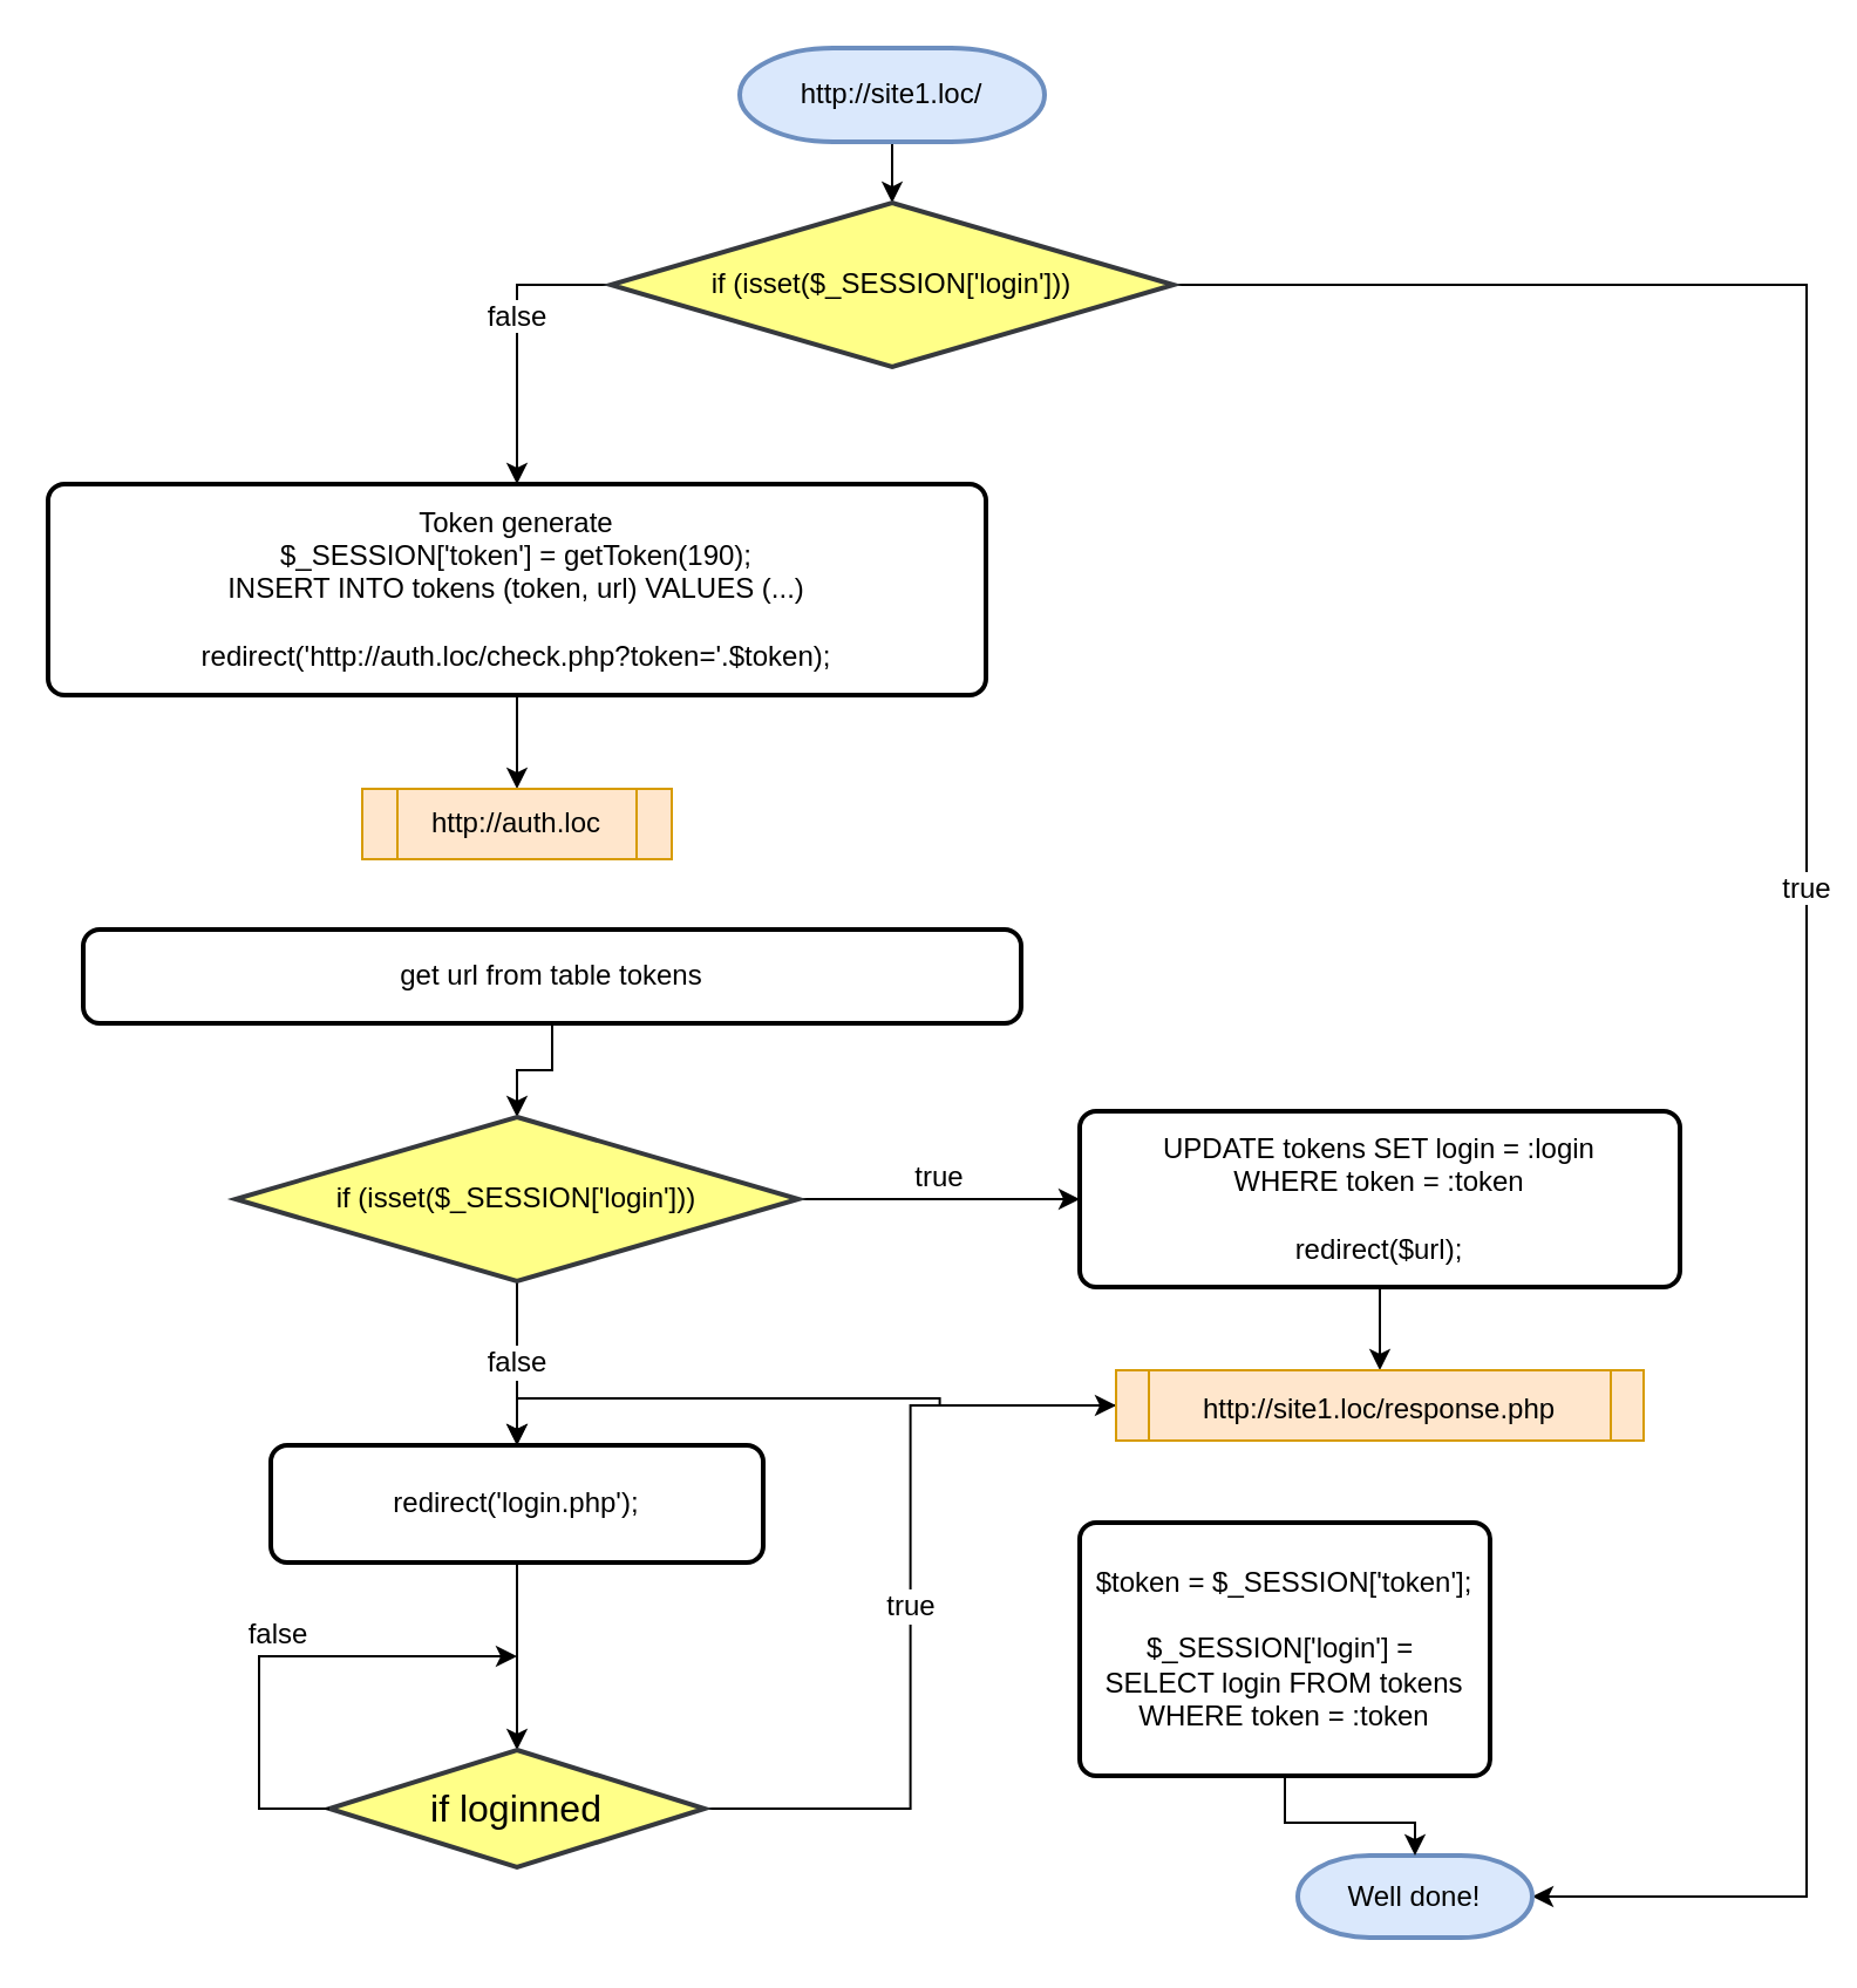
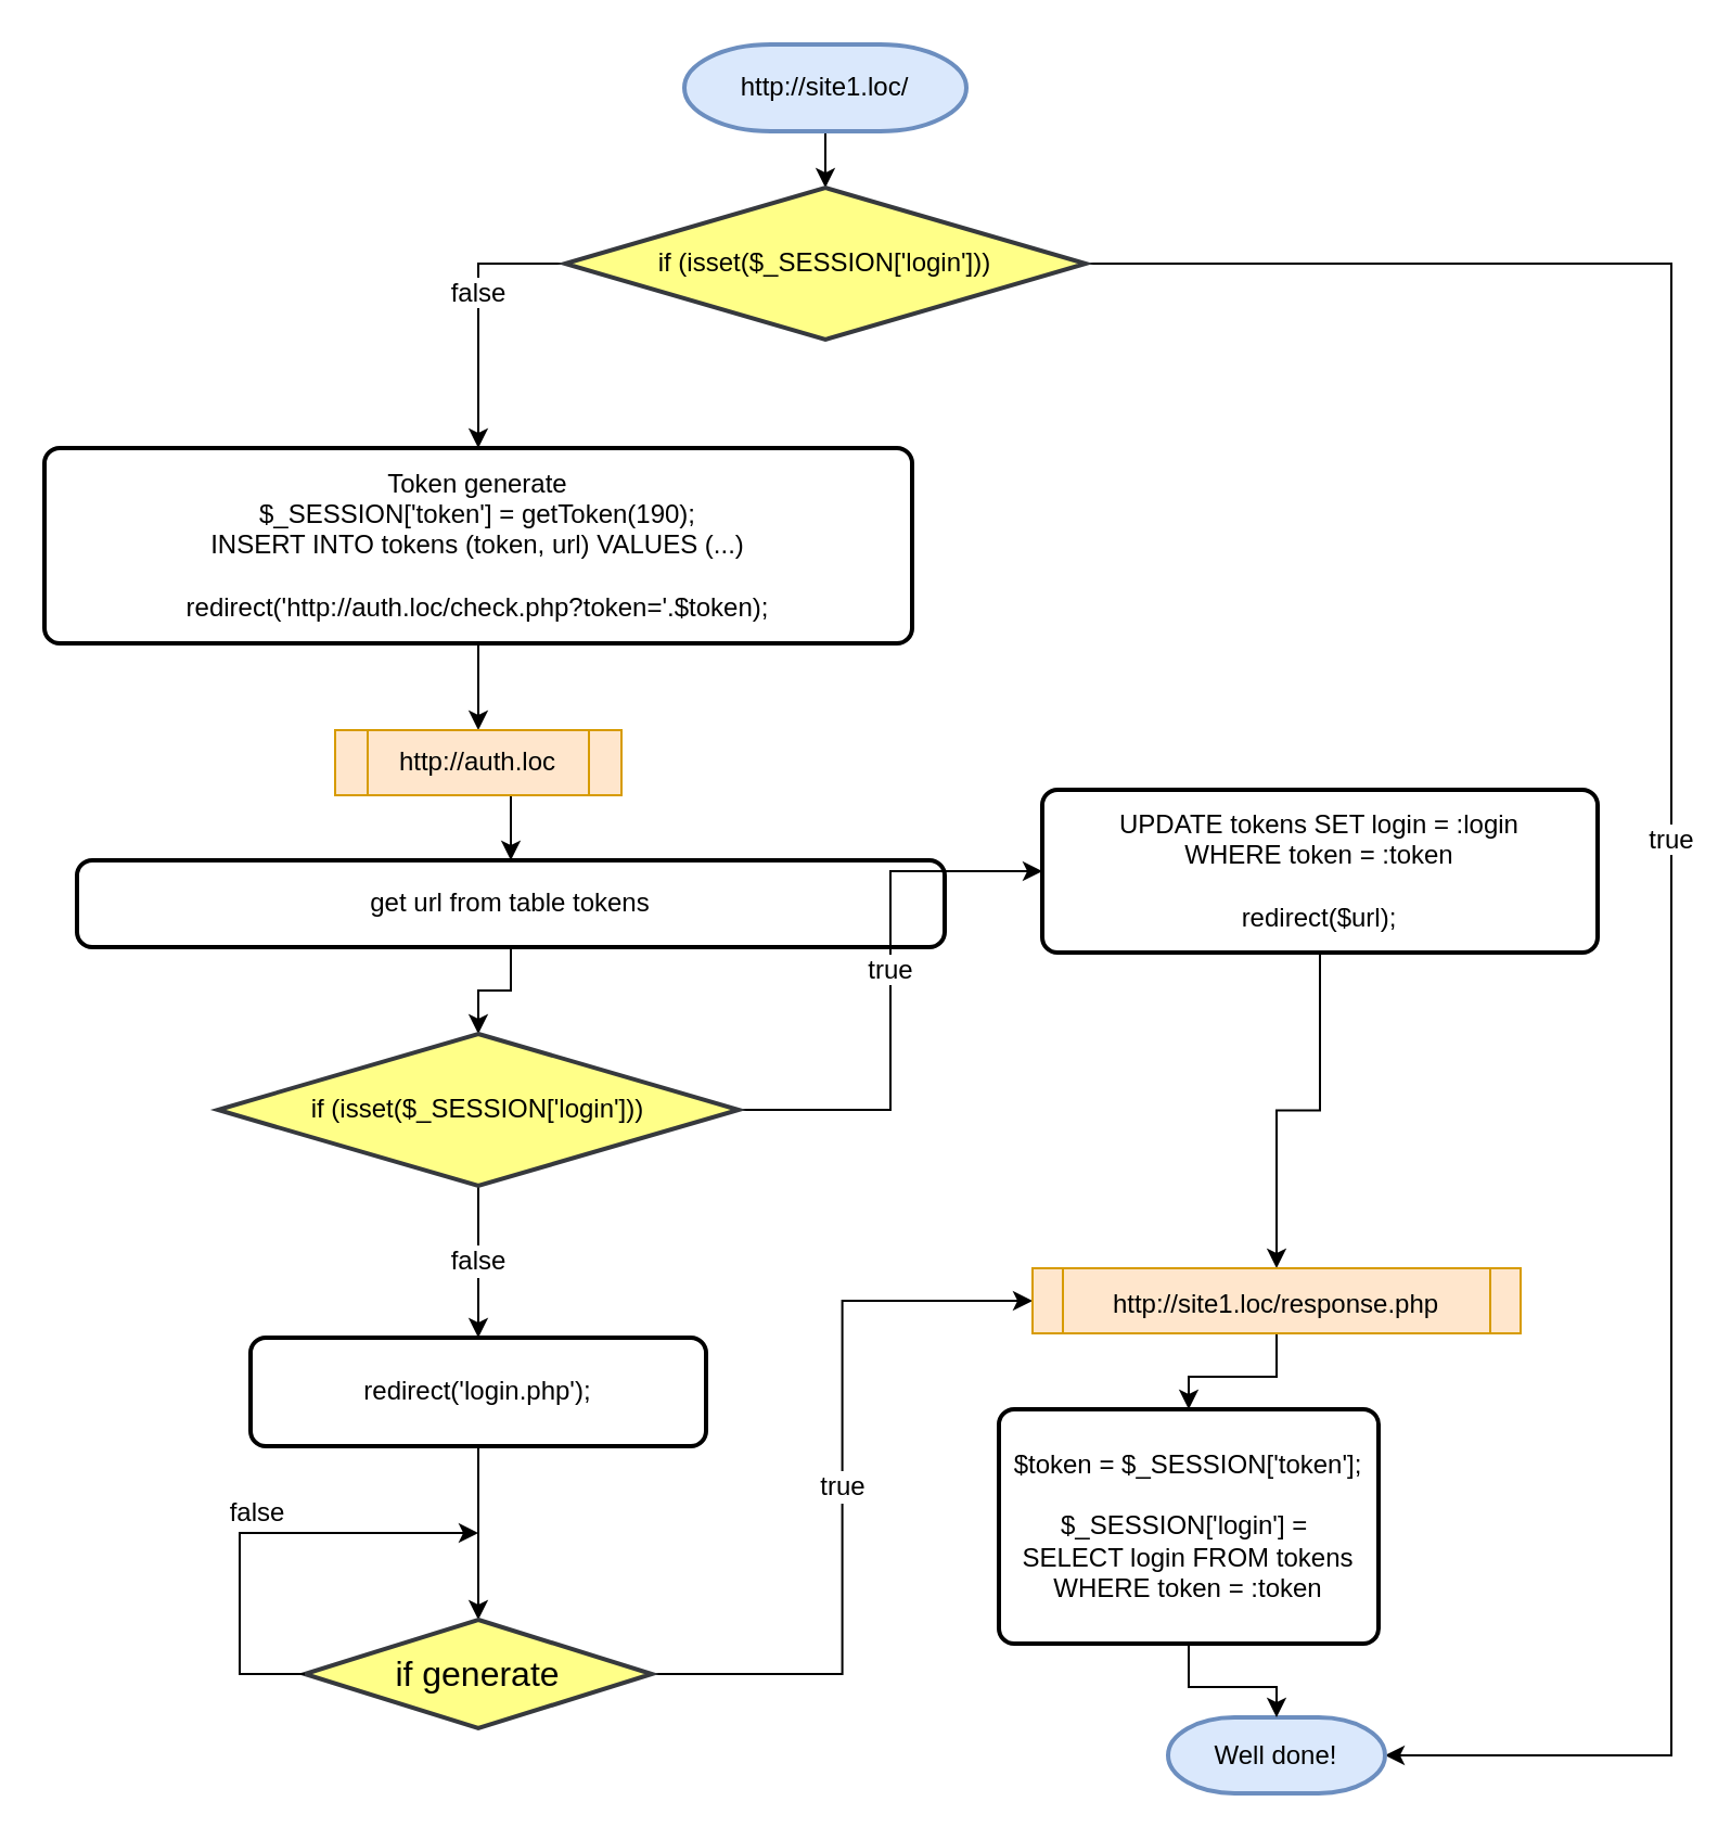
  <mxCell id="0" />
  <mxCell id="1" parent="0" />
  <mxCell id="2" style="edgeStyle=orthogonalEdgeStyle;rounded=0;orthogonalLoop=1;jettySize=auto;html=1;exitX=0.5;exitY=1;exitDx=0;exitDy=0;exitPerimeter=0;entryX=0.5;entryY=0;entryDx=0;entryDy=0;entryPerimeter=0;" parent="1" source="3" target="6" edge="1"><mxGeometry relative="1" as="geometry" /></mxCell>
  <mxCell id="3" value="http://site1.loc/" style="strokeWidth=2;html=1;shape=mxgraph.flowchart.terminator;whiteSpace=wrap;fillColor=#dae8fc;strokeColor=#6c8ebf;" parent="1" vertex="1"><mxGeometry x="315" y="20" width="130" height="40" as="geometry" /></mxCell>
  <mxCell id="4" value="true" style="edgeStyle=orthogonalEdgeStyle;rounded=0;orthogonalLoop=1;jettySize=auto;html=1;exitX=1;exitY=0.5;exitDx=0;exitDy=0;exitPerimeter=0;entryX=1;entryY=0.5;entryDx=0;entryDy=0;entryPerimeter=0;shadow=0;comic=0;fontSize=12;labelBorderColor=none;verticalAlign=bottom;" parent="1" source="6" target="7" edge="1"><mxGeometry relative="1" as="geometry"><Array as="points"><mxPoint x="770" y="121" /><mxPoint x="770" y="809" /></Array></mxGeometry></mxCell>
  <mxCell id="5" value="false" style="edgeStyle=orthogonalEdgeStyle;rounded=0;comic=0;orthogonalLoop=1;jettySize=auto;html=1;exitX=0;exitY=0.5;exitDx=0;exitDy=0;exitPerimeter=0;entryX=0.5;entryY=0;entryDx=0;entryDy=0;shadow=0;fontSize=12;labelBorderColor=none;verticalAlign=bottom;" parent="1" source="6" target="9" edge="1"><mxGeometry relative="1" as="geometry" /></mxCell>
  <mxCell id="6" value="if (isset($_SESSION['login']))" style="strokeWidth=2;html=1;shape=mxgraph.flowchart.decision;whiteSpace=wrap;fillColor=#ffff88;strokeColor=#36393d;" parent="1" vertex="1"><mxGeometry x="260" y="86" width="240" height="70" as="geometry" /></mxCell>
- <mxCell id="7" value="Well done!" style="strokeWidth=2;html=1;shape=mxgraph.flowchart.terminator;whiteSpace=wrap;labelBackgroundColor=none;fillColor=#dae8fc;strokeColor=#6c8ebf;" parent="1" vertex="1"><mxGeometry x="553" y="791" width="100" height="35" as="geometry" /></mxCell>
+ <mxCell id="7" value="Well done!" style="strokeWidth=2;html=1;shape=mxgraph.flowchart.terminator;whiteSpace=wrap;labelBackgroundColor=none;fillColor=#dae8fc;strokeColor=#6c8ebf;" parent="1" vertex="1"><mxGeometry x="538" y="791" width="100" height="35" as="geometry" /></mxCell>
  <mxCell id="8" style="edgeStyle=orthogonalEdgeStyle;rounded=0;comic=0;orthogonalLoop=1;jettySize=auto;html=1;exitX=0.5;exitY=1;exitDx=0;exitDy=0;entryX=0.5;entryY=0;entryDx=0;entryDy=0;shadow=0;fontSize=12;" edge="1" parent="1" source="9" target="27"><mxGeometry relative="1" as="geometry" /></mxCell>
  <mxCell id="9" value="Token generate&lt;br&gt;$_SESSION['token'] = getToken(190);&lt;br&gt;INSERT INTO tokens (token, url) VALUES (...)&lt;br&gt;&lt;br&gt;redirect('http://auth.loc/check.php?token='.$token);" style="rounded=1;whiteSpace=wrap;html=1;absoluteArcSize=1;arcSize=14;strokeWidth=2;align=center;" parent="1" vertex="1"><mxGeometry x="20" y="206" width="400" height="90" as="geometry" /></mxCell>
  <mxCell id="10" value="" style="edgeStyle=orthogonalEdgeStyle;rounded=0;comic=0;orthogonalLoop=1;jettySize=auto;html=1;shadow=0;fontSize=12;entryX=0.5;entryY=0;entryDx=0;entryDy=0;entryPerimeter=0;" edge="1" parent="1" source="11" target="14"><mxGeometry relative="1" as="geometry"><mxPoint x="220" y="496" as="targetPoint" /></mxGeometry></mxCell>
  <mxCell id="11" value="get url from table tokens" style="rounded=1;whiteSpace=wrap;html=1;absoluteArcSize=1;arcSize=14;strokeWidth=2;labelBackgroundColor=none;fontSize=12;align=center;gradientColor=none;" vertex="1" parent="1"><mxGeometry x="35" y="396" width="400" height="40" as="geometry" /></mxCell>
  <mxCell id="12" value="true" style="edgeStyle=orthogonalEdgeStyle;rounded=0;comic=0;orthogonalLoop=1;jettySize=auto;html=1;shadow=0;fontSize=12;verticalAlign=bottom;entryX=0;entryY=0.5;entryDx=0;entryDy=0;" edge="1" parent="1" source="14" target="16"><mxGeometry relative="1" as="geometry"><mxPoint x="420" y="511" as="targetPoint" /></mxGeometry></mxCell>
  <mxCell id="13" value="false" style="edgeStyle=orthogonalEdgeStyle;rounded=0;comic=0;orthogonalLoop=1;jettySize=auto;html=1;shadow=0;fontSize=12;entryX=0.5;entryY=0;entryDx=0;entryDy=0;" edge="1" parent="1" source="14" target="20"><mxGeometry relative="1" as="geometry"><mxPoint x="220" y="626" as="targetPoint" /></mxGeometry></mxCell>
  <mxCell id="14" value="&lt;span style=&quot;white-space: normal&quot;&gt;if (isset($_SESSION['login']))&lt;br&gt;&lt;/span&gt;" style="strokeWidth=2;html=1;shape=mxgraph.flowchart.decision;whiteSpace=wrap;labelBackgroundColor=none;fontSize=12;fillColor=#ffff88;strokeColor=#36393d;" vertex="1" parent="1"><mxGeometry x="100" y="476" width="240" height="70" as="geometry" /></mxCell>
  <mxCell id="15" value="" style="edgeStyle=orthogonalEdgeStyle;rounded=0;comic=0;orthogonalLoop=1;jettySize=auto;html=1;shadow=0;fontSize=16;entryX=0.5;entryY=0;entryDx=0;entryDy=0;" edge="1" parent="1" source="16" target="25"><mxGeometry relative="1" as="geometry"><mxPoint x="588" y="628.5" as="targetPoint" /></mxGeometry></mxCell>
- <mxCell id="16" value="UPDATE tokens SET login = :login &lt;br&gt;WHERE token = :token&lt;br&gt;&lt;br&gt;redirect($url);" style="rounded=1;whiteSpace=wrap;html=1;absoluteArcSize=1;arcSize=14;strokeWidth=2;labelBackgroundColor=none;gradientColor=none;fontSize=12;align=center;" vertex="1" parent="1"><mxGeometry x="460" y="473.5" width="256" height="75" as="geometry" /></mxCell>
+ <mxCell id="16" value="UPDATE tokens SET login = :login &lt;br&gt;WHERE token = :token&lt;br&gt;&lt;br&gt;redirect($url);" style="rounded=1;whiteSpace=wrap;html=1;absoluteArcSize=1;arcSize=14;strokeWidth=2;labelBackgroundColor=none;gradientColor=none;fontSize=12;align=center;" vertex="1" parent="1"><mxGeometry x="480" y="363.5" width="256" height="75" as="geometry" /></mxCell>
  <mxCell id="17" style="edgeStyle=orthogonalEdgeStyle;rounded=0;comic=0;orthogonalLoop=1;jettySize=auto;html=1;exitX=0.5;exitY=1;exitDx=0;exitDy=0;entryX=0.5;entryY=0;entryDx=0;entryDy=0;entryPerimeter=0;shadow=0;fontSize=12;" edge="1" parent="1" source="18" target="7"><mxGeometry relative="1" as="geometry" /></mxCell>
  <mxCell id="18" value="$token = $_SESSION['token'];&lt;br&gt;&lt;br&gt;$_SESSION['login'] =&amp;nbsp;&lt;br&gt;SELECT login FROM tokens &lt;br&gt;WHERE token = :token" style="rounded=1;whiteSpace=wrap;html=1;absoluteArcSize=1;arcSize=14;strokeWidth=2;labelBackgroundColor=none;gradientColor=none;fontSize=12;" vertex="1" parent="1"><mxGeometry x="460" y="649" width="175" height="108" as="geometry" /></mxCell>
  <mxCell id="19" value="" style="edgeStyle=orthogonalEdgeStyle;rounded=0;comic=0;orthogonalLoop=1;jettySize=auto;html=1;shadow=0;fontSize=16;entryX=0.5;entryY=0;entryDx=0;entryDy=0;entryPerimeter=0;" edge="1" parent="1" source="20" target="22"><mxGeometry relative="1" as="geometry"><mxPoint x="220" y="746" as="targetPoint" /></mxGeometry></mxCell>
  <mxCell id="20" value="redirect('login.php');" style="rounded=1;whiteSpace=wrap;html=1;absoluteArcSize=1;arcSize=14;strokeWidth=2;labelBackgroundColor=none;gradientColor=none;fontSize=12;" vertex="1" parent="1"><mxGeometry x="115" y="616" width="210" height="50" as="geometry" /></mxCell>
  <mxCell id="21" value="true" style="edgeStyle=orthogonalEdgeStyle;rounded=0;comic=0;orthogonalLoop=1;jettySize=auto;html=1;shadow=0;fontSize=12;entryX=0;entryY=0.5;entryDx=0;entryDy=0;" edge="1" parent="1" source="22" target="25"><mxGeometry relative="1" as="geometry"><mxPoint x="380" y="771" as="targetPoint" /></mxGeometry></mxCell>
- <mxCell id="22" value="if loginned" style="strokeWidth=2;html=1;shape=mxgraph.flowchart.decision;whiteSpace=wrap;labelBackgroundColor=none;fontSize=16;align=center;fillColor=#ffff88;strokeColor=#36393d;" vertex="1" parent="1"><mxGeometry x="140" y="746" width="160" height="50" as="geometry" /></mxCell>
+ <mxCell id="22" value="if generate" style="strokeWidth=2;html=1;shape=mxgraph.flowchart.decision;whiteSpace=wrap;labelBackgroundColor=none;fontSize=16;align=center;fillColor=#ffff88;strokeColor=#36393d;" vertex="1" parent="1"><mxGeometry x="140" y="746" width="160" height="50" as="geometry" /></mxCell>
  <mxCell id="23" value="false" style="edgeStyle=orthogonalEdgeStyle;rounded=0;comic=0;orthogonalLoop=1;jettySize=auto;html=1;exitX=0;exitY=0.5;exitDx=0;exitDy=0;exitPerimeter=0;shadow=0;fontSize=12;verticalAlign=bottom;" edge="1" parent="1" source="22"><mxGeometry relative="1" as="geometry"><mxPoint x="220" y="706" as="targetPoint" /><Array as="points"><mxPoint x="110" y="771" /><mxPoint x="110" y="706" /></Array></mxGeometry></mxCell>
- <mxCell id="24" value="" style="edgeStyle=orthogonalEdgeStyle;rounded=0;comic=0;orthogonalLoop=1;jettySize=auto;html=1;shadow=0;fontSize=16;" edge="1" parent="1" source="25" target="20"><mxGeometry relative="1" as="geometry" /></mxCell>
+ <mxCell id="24" value="" style="edgeStyle=orthogonalEdgeStyle;rounded=0;comic=0;orthogonalLoop=1;jettySize=auto;html=1;shadow=0;fontSize=16;" edge="1" parent="1" source="25" target="18"><mxGeometry relative="1" as="geometry" /></mxCell>
  <mxCell id="25" value="&lt;span style=&quot;font-size: 12px;&quot;&gt;http://site1.loc/response.php&lt;/span&gt;" style="shape=process;whiteSpace=wrap;html=1;backgroundOutline=1;labelBackgroundColor=none;fontSize=16;align=center;fillColor=#ffe6cc;strokeColor=#d79b00;size=0.064;" vertex="1" parent="1"><mxGeometry x="475.5" y="584" width="225" height="30" as="geometry" /></mxCell>
+ <mxCell id="26" style="edgeStyle=orthogonalEdgeStyle;rounded=0;comic=0;orthogonalLoop=1;jettySize=auto;html=1;exitX=0.5;exitY=1;exitDx=0;exitDy=0;entryX=0.5;entryY=0;entryDx=0;entryDy=0;shadow=0;fontSize=12;" edge="1" parent="1" source="27" target="11"><mxGeometry relative="1" as="geometry" /></mxCell>
  <mxCell id="27" value="http://auth.loc" style="shape=process;whiteSpace=wrap;html=1;backgroundOutline=1;labelBackgroundColor=none;fontSize=12;align=center;fillColor=#ffe6cc;strokeColor=#d79b00;size=0.114;" vertex="1" parent="1"><mxGeometry x="154" y="336" width="132" height="30" as="geometry" /></mxCell>
